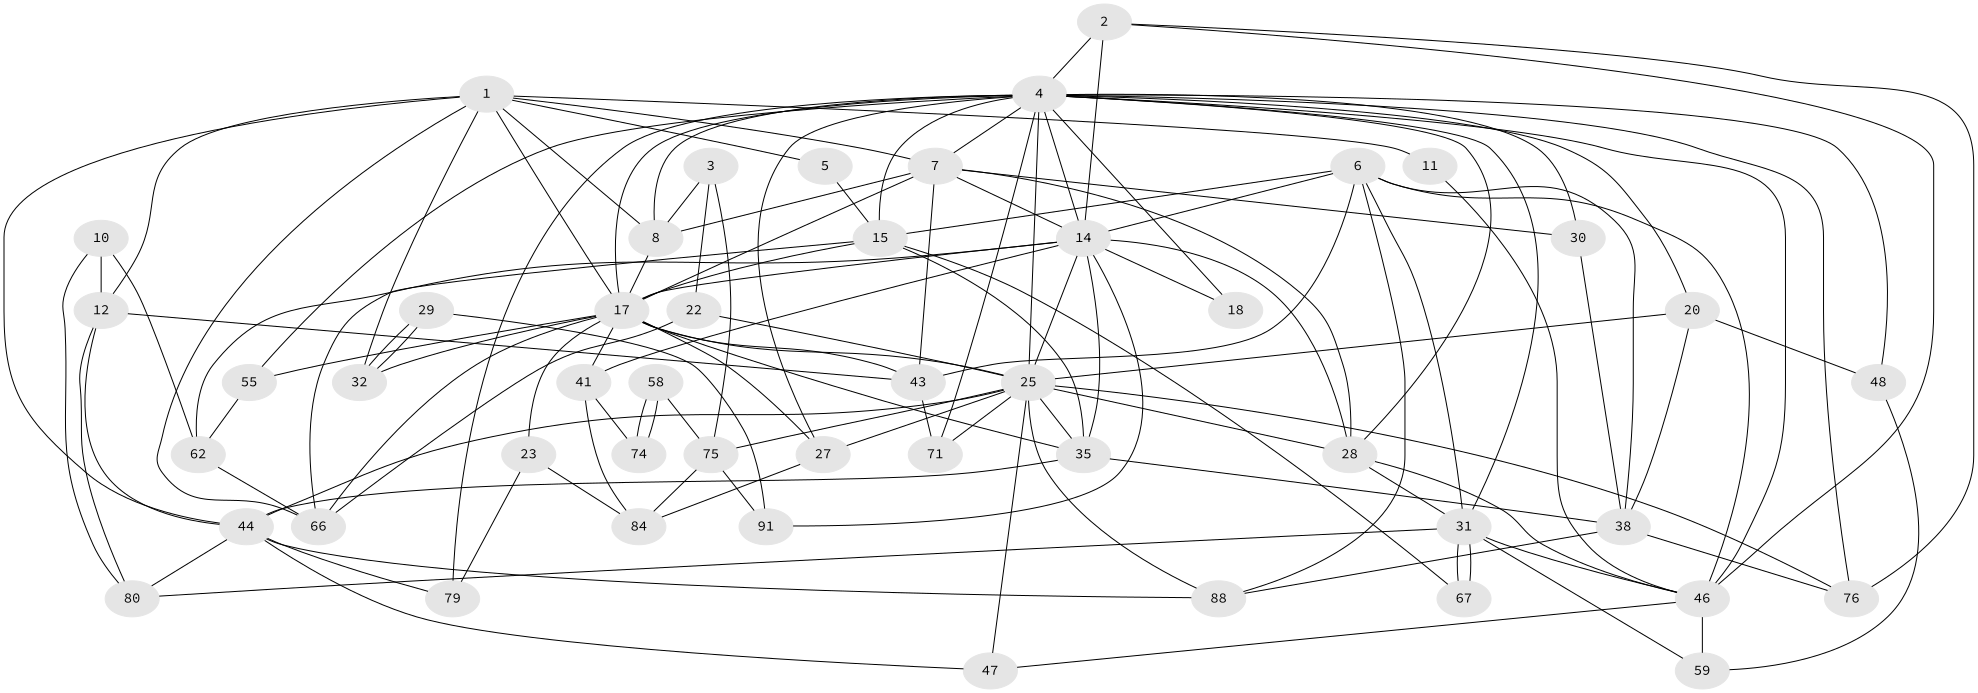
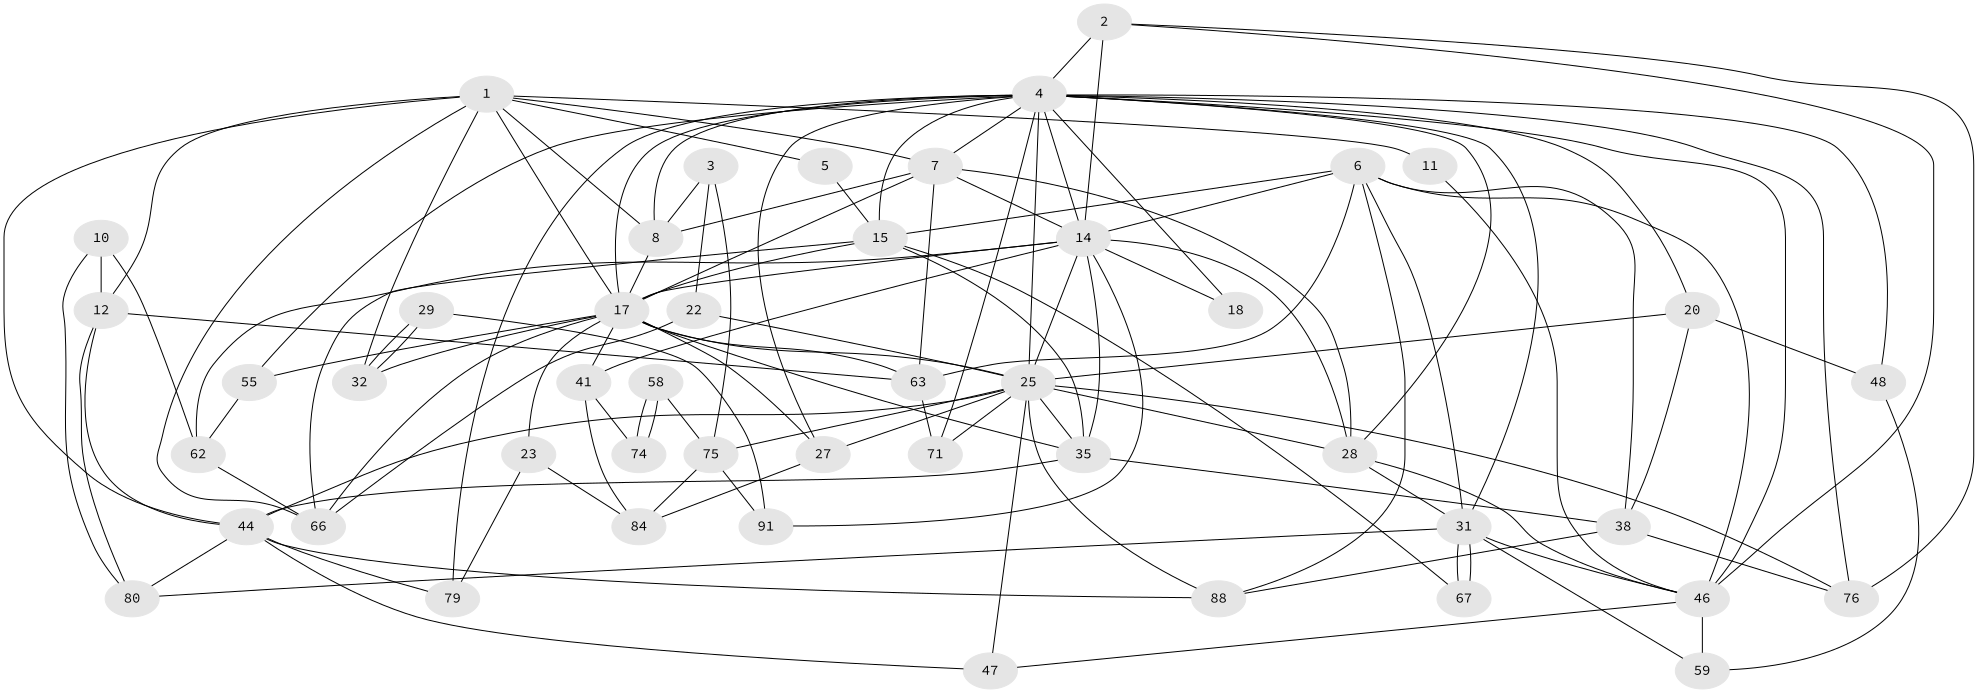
  graph {
    fontname="Source Code Pro"
    node [color=gray90 fontname="Source Code Pro" style=filled]
    edge [fontname="Source Code Pro"]
    1 [super="+13+87"]
    5
    7 [super="+77+50"]
    8 [super="+19"]
    11
    12
    17 [super="+96+26"]
    32 [super="+78"]
    44 [super="+63"]
    66 [super="+68"]
    15 [super="+92+16+53+64"]
    14 [super="+72+39"]
    28 [super="+49"]
-   30
-   43 [super="+90"]
+   43 [super="+90" label=63]
    46 [super="+81+86"]
    80 [super="+82"]
    25 [super="+65+52"]
    27 [super="+89"]
    55
    35 [super="+40+36"]
    41
    23
    79
    88
    47
    2 [super="+73"]
    4 [super="+33+21+34+45"]
    76
    18
    20
    48
    71
    31 [super="+61"]
    62 [super="+69"]
    91
    59
    3
    22
    75
    84 [super="+85"]
    67
    38 [super="+70"]
    6 [super="+9+42"]
    10
    74
    29
    58
    1 -- 5
    1 -- 7
    1 -- 8
    1 -- 11
    1 -- 12
    1 -- 17 [weight=2]
    1 -- 32 [weight=2]
    1 -- 44
    1 -- 66
    5 -- 15
    7 -- 8
    7 -- 17
    7 -- 14
    7 -- 28
-   7 -- 30
    7 -- 43
    8 -- 17
    11 -- 46
    12 -- 44
    12 -- 43 [weight=2]
    12 -- 80
    17 -- 32
    17 -- 66
    17 -- 43 [weight=2]
    17 -- 25
    17 -- 27
    17 -- 55
    17 -- 35
    17 -- 41 [weight=2]
    17 -- 23
    44 -- 80
    44 -- 79
    44 -- 88
    44 -- 47
    15 -- 17 [weight=2]
    15 -- 66 [weight=2]
    15 -- 35
    15 -- 67
    14 -- 17
    14 -- 28
    14 -- 25
    14 -- 35
    14 -- 41
    14 -- 18
    14 -- 62
    14 -- 91
    28 -- 46
    28 -- 31
-   30 -- 38
    43 -- 71
    46 -- 47
    46 -- 59
    25 -- 44
    25 -- 28
    25 -- 27
    25 -- 35 [weight=2]
    25 -- 88
    25 -- 47
    25 -- 76
    25 -- 71
    25 -- 75
    27 -- 84
    55 -- 62
    35 -- 44
    35 -- 38
    41 -- 84
    41 -- 74
    23 -- 79
    23 -- 84
    2 -- 14
    2 -- 46
    2 -- 4 [weight=2]
    2 -- 76
    4 -- 7
    4 -- 8
    4 -- 17
    4 -- 15 [weight=2]
    4 -- 14 [weight=2]
    4 -- 28
-   4 -- 30
    4 -- 46
    4 -- 25 [weight=2]
    4 -- 27
    4 -- 55
    4 -- 79 [weight=2]
    4 -- 76
    4 -- 18
    4 -- 20
    4 -- 48
    4 -- 71
    4 -- 31
    20 -- 25
    20 -- 48
    20 -- 38
    48 -- 59
    31 -- 46
    31 -- 80
    31 -- 59
    31 -- 67
    31 -- 67
    62 -- 66
    3 -- 8
    3 -- 22
    3 -- 75
    22 -- 66
    22 -- 25
    75 -- 91
    75 -- 84
    38 -- 88
    38 -- 76
    6 -- 15
    6 -- 14
    6 -- 43
    6 -- 46 [weight=2]
    6 -- 88
    6 -- 31
    6 -- 38
    10 -- 12
    10 -- 80
    10 -- 62
    29 -- 32
    29 -- 32
    29 -- 91
    58 -- 75
    58 -- 74
    58 -- 74
  }
